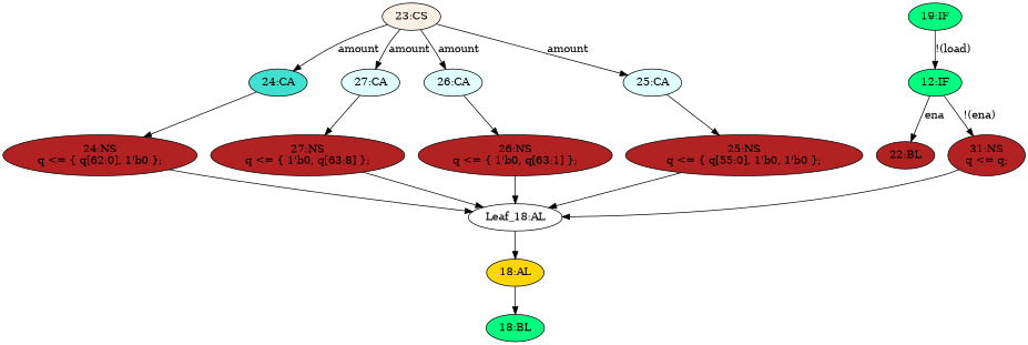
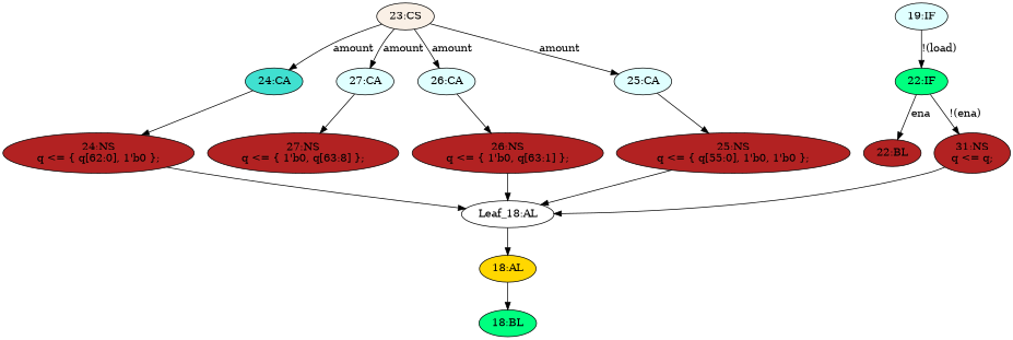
  strict digraph {
    node [fillcolor=firebrick statements="[]" style=filled typ=NonblockingSubstitution]
    edge [cond="[]" lineno=None]
    n1 [ast="<pyverilog.vparser.ast.Case object at 0x7f769ba72650>" fillcolor=turquoise label="24:CA" typ=Case]
    n2 [ast="<pyverilog.vparser.ast.NonblockingSubstitution object at 0x7f769ba67650>" label="24:NS\nq <= { q[62:0], 1'b0 };" statements="[<pyverilog.vparser.ast.NonblockingSubstitution object at 0x7f769ba67650>]"]
    n3 [def_var="['q']" label="Leaf_18:AL" fillcolor="" statements="" style="" typ=""]
    n4 [ast="<pyverilog.vparser.ast.Always object at 0x7f769ba77090>" clk_sens=True fillcolor=gold label="18:AL" sens="['clk']" typ=Always use_var="['load', 'ena', 'amount', 'data', 'q']"]
    n5 [ast="<pyverilog.vparser.ast.Block object at 0x7f769ba64d10>" fillcolor=springgreen label="18:BL" typ=Block]
    n6 [ast="<pyverilog.vparser.ast.Block object at 0x7f769b7cebd0>" label="22:BL" typ=Block]
    n7 [ast="<pyverilog.vparser.ast.CaseStatement object at 0x7f769baead90>" fillcolor=linen label="23:CS" typ=CaseStatement]
    n8 [ast="<pyverilog.vparser.ast.Case object at 0x7f769ba86550>" fillcolor=lightcyan label="27:CA" typ=Case]
    n9 [ast="<pyverilog.vparser.ast.Case object at 0x7f769bb9ee50>" fillcolor=lightcyan label="26:CA" typ=Case]
    n10 [ast="<pyverilog.vparser.ast.Case object at 0x7f769ba67950>" fillcolor=lightcyan label="25:CA" typ=Case]
    n11 [ast="<pyverilog.vparser.ast.NonblockingSubstitution object at 0x7f769b6d8610>" label="27:NS\nq <= { 1'b0, q[63:8] };" statements="[<pyverilog.vparser.ast.NonblockingSubstitution object at 0x7f769b6d8610>]"]
    n12 [ast="<pyverilog.vparser.ast.NonblockingSubstitution object at 0x7f769baead10>" label="26:NS\nq <= { 1'b0, q[63:1] };" statements="[<pyverilog.vparser.ast.NonblockingSubstitution object at 0x7f769baead10>]"]
    n13 [ast="<pyverilog.vparser.ast.NonblockingSubstitution object at 0x7f769ba67150>" label="25:NS\nq <= { q[55:0], 1'b0, 1'b0 };" statements="[<pyverilog.vparser.ast.NonblockingSubstitution object at 0x7f769ba67150>]"]
    n14 [ast="<pyverilog.vparser.ast.NonblockingSubstitution object at 0x7f769b6d8810>" label="31:NS\nq <= q;" statements="[<pyverilog.vparser.ast.NonblockingSubstitution object at 0x7f769b6d8810>]"]
-   n15 [ast="<pyverilog.vparser.ast.IfStatement object at 0x7f769ba64ed0>" fillcolor=springgreen label="19:IF" typ=IfStatement]
-   n16 [ast="<pyverilog.vparser.ast.IfStatement object at 0x7f769b7cecd0>" fillcolor=springgreen label="12:IF" typ=IfStatement]
+   n15 [ast="<pyverilog.vparser.ast.IfStatement object at 0x7f769ba64ed0>" fillcolor=lightcyan label="19:IF" typ=IfStatement]
+   n16 [ast="<pyverilog.vparser.ast.IfStatement object at 0x7f769b7cecd0>" fillcolor=springgreen label="22:IF" typ=IfStatement]
    n1 -> n2
    n2 -> n3
    n3 -> n4 [cond="" lineno=""]
    n4 -> n5
    n7 -> n1 [cond="['amount']" label=amount lineno=23]
    n7 -> n8 [cond="['amount']" label=amount lineno=23]
    n7 -> n9 [cond="['amount']" label=amount lineno=23]
    n7 -> n10 [cond="['amount']" label=amount lineno=23]
    n8 -> n11
    n9 -> n12
    n10 -> n13
-   n11 -> n3
    n12 -> n3
    n13 -> n3
    n14 -> n3
    n15 -> n16 [cond="['load']" label="!(load)" lineno=19]
    n16 -> n6 [cond="['ena']" label=ena lineno=22]
    n16 -> n14 [cond="['ena']" label="!(ena)" lineno=22]
  }
